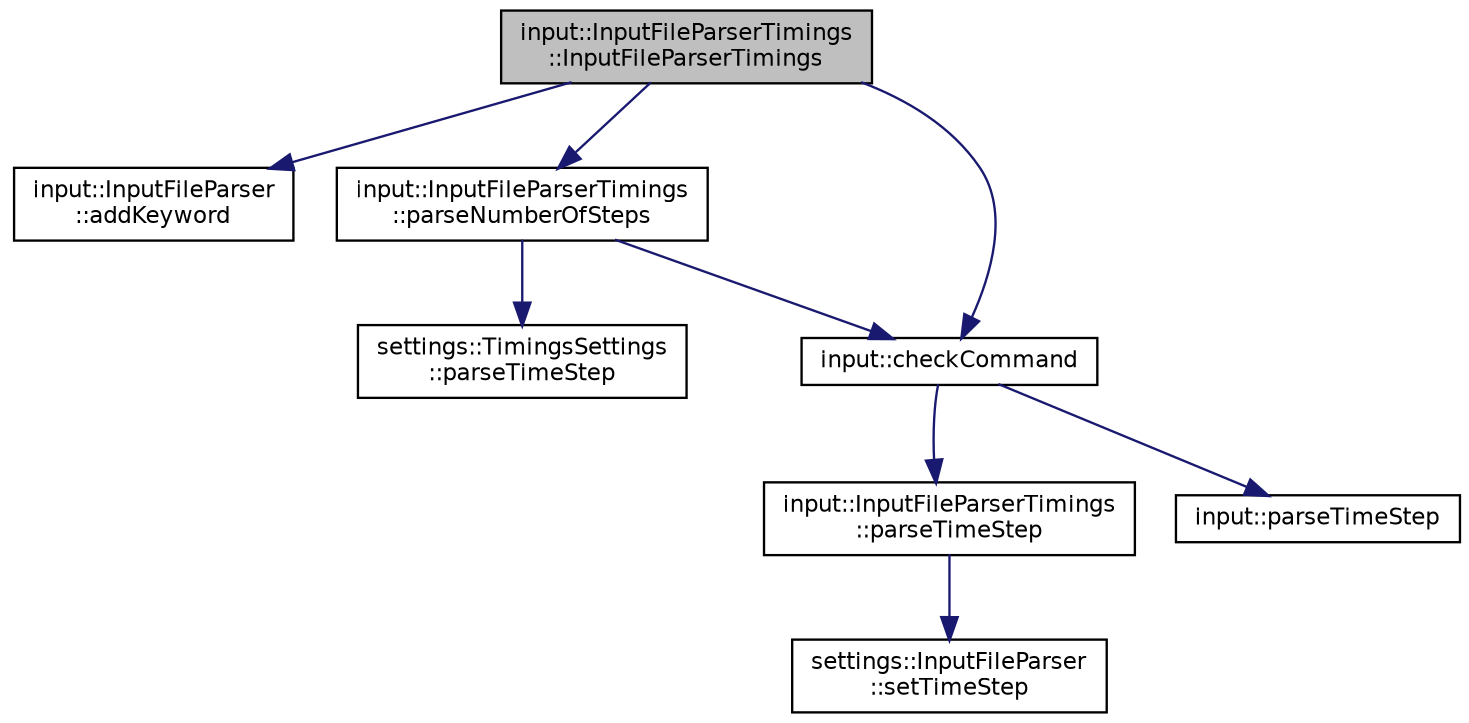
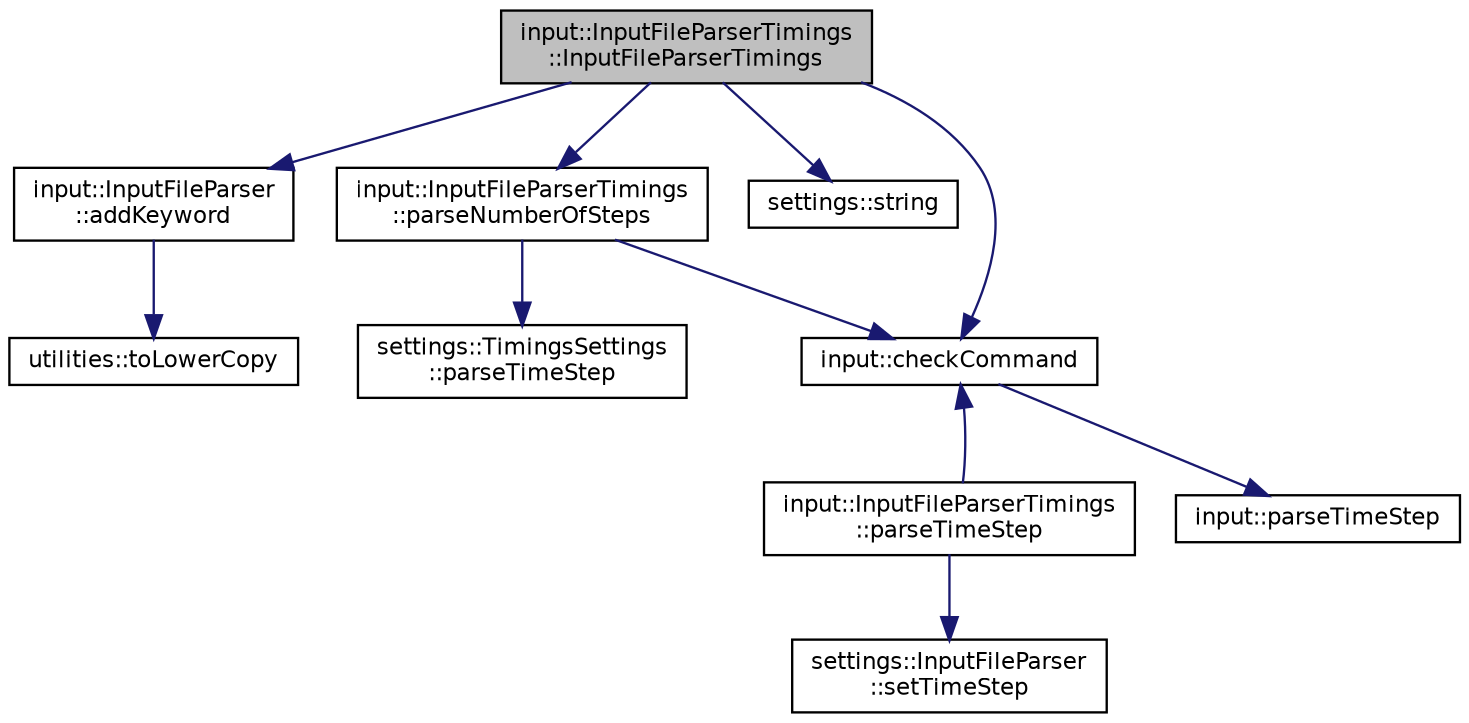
  digraph {
    rankdir=TB
    node [color=black fillcolor=white fontname=Helvetica fontsize=10 shape=record style=filled]
    edge [color=midnightblue fontname=Helvetica fontsize=10 labelfontname=Helvetica labelfontsize=10 style=solid]
    n1 [fillcolor=grey75 fontcolor=black height=0.2 label="input::InputFileParserTimings\l::InputFileParserTimings" width=0.4]
    n2 [height=0.2 label="input::InputFileParser\l::addKeyword" width=0.4]
    n3 [height=0.2 label="input::InputFileParserTimings\l::parseNumberOfSteps" width=0.4]
+   n4 [height=0.2 label="settings::string" width=0.4]
    n5 [height=0.2 label="input::checkCommand" width=0.4]
+   n6 [height=0.2 label="utilities::toLowerCopy" width=0.4]
    n7 [height=0.2 label="settings::TimingsSettings\l::parseTimeStep" width=0.4]
    n8 [height=0.2 label="input::InputFileParserTimings\l::parseTimeStep" width=0.4]
    n9 [height=0.2 label="settings::InputFileParser\l::setTimeStep" width=0.4]
    n10 [height=0.2 label="input::parseTimeStep" width=0.4]
    n1 -> n2
    n1 -> n3
+   n1 -> n4
    n1 -> n5
+   n2 -> n6
    n3 -> n5
    n3 -> n7
    n5 -> n10
-   n5 -> n8
+   n8 -> n5
    n8 -> n9
  }
